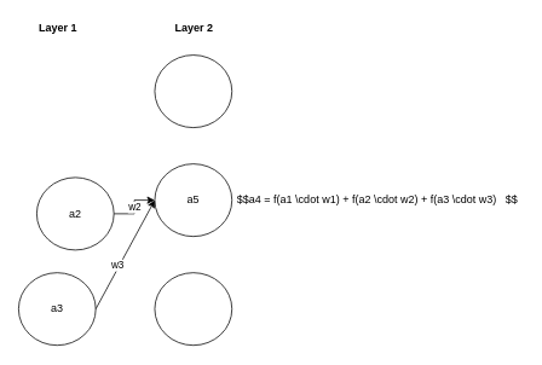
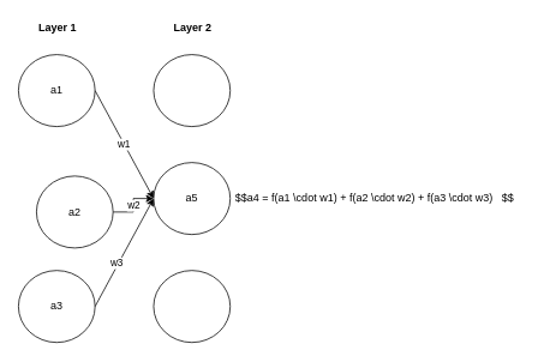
  <mxCell id="0" />
  <mxCell id="1" parent="0" />
  <mxCell id="2" value="w2" style="edgeStyle=orthogonalEdgeStyle;rounded=0;orthogonalLoop=1;jettySize=auto;html=1;" edge="1" parent="1" source="3" target="7"><mxGeometry relative="1" as="geometry" /></mxCell>
  <mxCell id="3" value="a2" style="ellipse;whiteSpace=wrap;html=1;" vertex="1" parent="1"><mxGeometry x="40" y="195" width="85" height="80" as="geometry" /></mxCell>
+ <mxCell id="4" value="a1" style="ellipse;whiteSpace=wrap;html=1;" vertex="1" parent="1"><mxGeometry x="20" y="60" width="85" height="80" as="geometry" /></mxCell>
  <mxCell id="5" value="a3" style="ellipse;whiteSpace=wrap;html=1;" vertex="1" parent="1"><mxGeometry x="20" y="300" width="85" height="80" as="geometry" /></mxCell>
  <mxCell id="6" value="&lt;b&gt;Layer 1&lt;/b&gt;" style="text;html=1;align=center;verticalAlign=middle;resizable=0;points=[];autosize=1;strokeColor=none;fillColor=none;" vertex="1" parent="1"><mxGeometry x="32.5" y="20" width="60" height="20" as="geometry" /></mxCell>
  <mxCell id="7" value="a5" style="ellipse;whiteSpace=wrap;html=1;" vertex="1" parent="1"><mxGeometry x="170" y="180" width="85" height="80" as="geometry" /></mxCell>
  <mxCell id="8" value="" style="ellipse;whiteSpace=wrap;html=1;" vertex="1" parent="1"><mxGeometry x="170" y="60" width="85" height="80" as="geometry" /></mxCell>
  <mxCell id="9" value="" style="ellipse;whiteSpace=wrap;html=1;" vertex="1" parent="1"><mxGeometry x="170" y="300" width="85" height="80" as="geometry" /></mxCell>
  <mxCell id="10" value="&lt;b&gt;Layer 2&lt;/b&gt;" style="text;html=1;align=center;verticalAlign=middle;resizable=0;points=[];autosize=1;strokeColor=none;fillColor=none;" vertex="1" parent="1"><mxGeometry x="182.5" y="20" width="60" height="20" as="geometry" /></mxCell>
+ <mxCell id="11" value="w1" style="endArrow=classic;html=1;rounded=0;exitX=1;exitY=0.5;exitDx=0;exitDy=0;entryX=0;entryY=0.5;entryDx=0;entryDy=0;" edge="1" parent="1" source="4" target="7"><mxGeometry width="50" height="50" relative="1" as="geometry"><mxPoint x="117.5" y="80" as="sourcePoint" /><mxPoint x="182.5" y="-40" as="targetPoint" /></mxGeometry></mxCell>
  <mxCell id="12" value="" style="endArrow=classic;html=1;rounded=0;exitX=1;exitY=0.5;exitDx=0;exitDy=0;entryX=0;entryY=0.5;entryDx=0;entryDy=0;" edge="1" parent="1" target="7"><mxGeometry width="50" height="50" relative="1" as="geometry"><mxPoint x="105" y="340" as="sourcePoint" /><mxPoint x="170" y="460" as="targetPoint" /></mxGeometry></mxCell>
  <mxCell id="13" value="w3" style="edgeLabel;html=1;align=center;verticalAlign=middle;resizable=0;points=[];" vertex="1" connectable="0" parent="12"><mxGeometry x="-0.214" y="2" relative="1" as="geometry"><mxPoint as="offset" /></mxGeometry></mxCell>
  <mxCell id="14" value="$$a4 = f(a1 \cdot w1) + f(a2 \cdot w2) + f(a3 \cdot w3)&amp;nbsp; &amp;nbsp;$$" style="text;html=1;align=center;verticalAlign=middle;resizable=0;points=[];autosize=1;strokeColor=none;fillColor=none;" vertex="1" parent="1"><mxGeometry x="255" y="210" width="320" height="20" as="geometry" /></mxCell>
